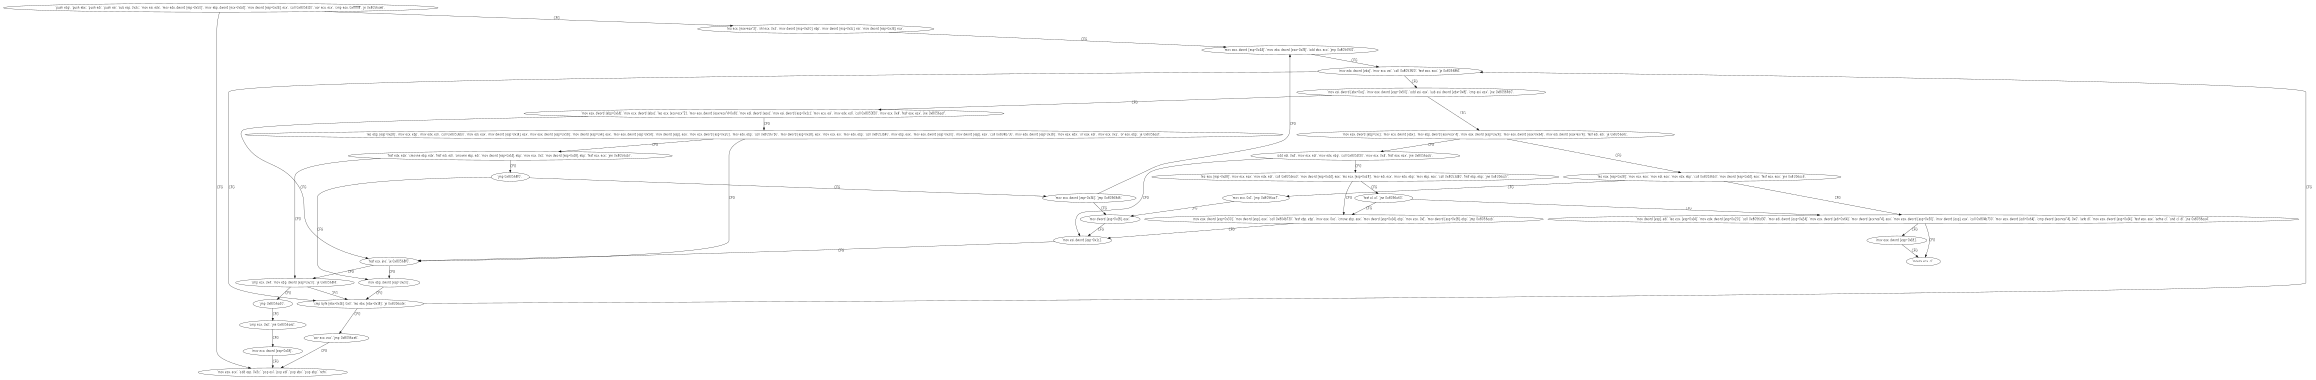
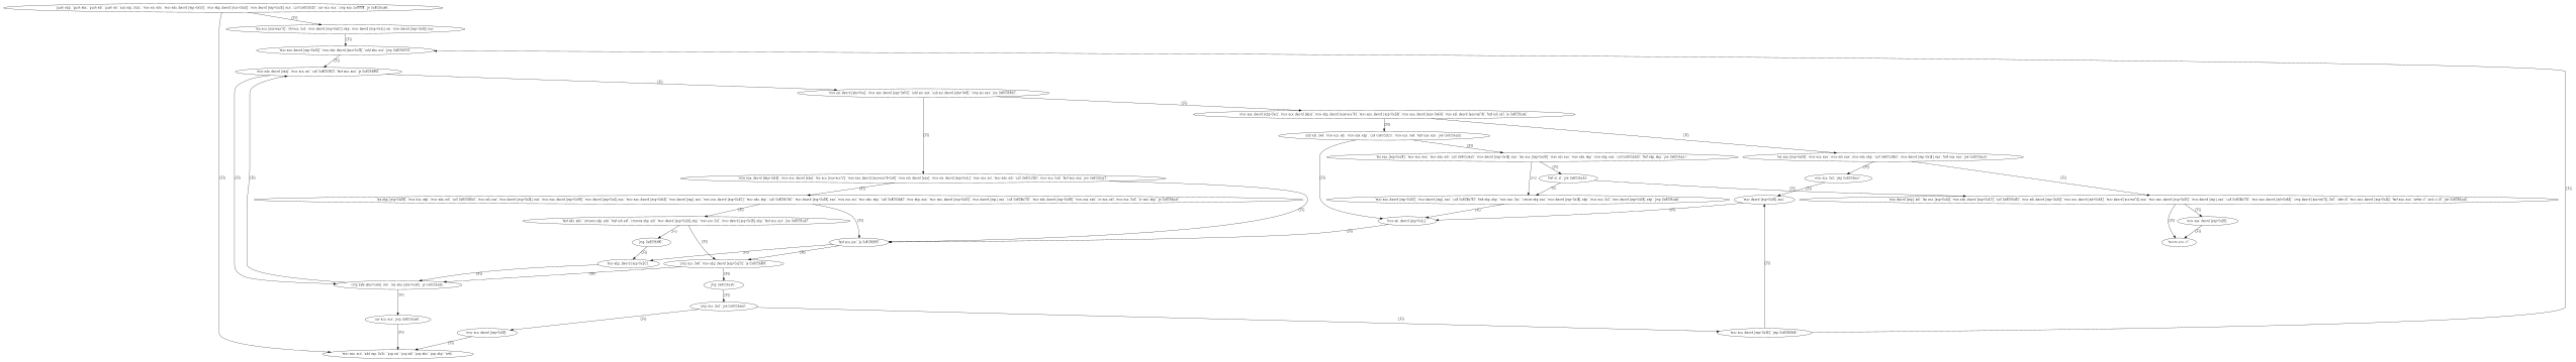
  digraph {
    fontname="Comic Neue"
    node [fontname="Comic Neue"]
    edge [fontname="Comic Neue"]
    n1 [label="'push ebp', 'push ebx', 'push edi', 'push esi', 'sub esp, 0x3c', 'mov esi, edx', 'mov edx, dword [esp+0x50]', 'mov ebp, dword [ecx+0x54]', 'mov dword [esp+0x24], ecx', 'call 0x8056110', 'xor ecx, ecx', 'cmp eax, 0xffffffff', 'je 0x8056ae6', "]
    n2 [label="'mov eax, ecx', 'add esp, 0x3c', 'pop esi', 'pop edi', 'pop ebx', 'pop ebp', 'retn', "]
    n3 [label="'lea ecx, [eax+eax*2]', 'shl ecx, 0x3', 'mov dword [esp+0x20], ebp', 'mov dword [esp+0x1c], esi', 'mov dword [esp+0x34], ecx', "]
    n4 [label="'mov eax, dword [esp+0x24]', 'mov ebx, dword [eax+0x74]', 'add ebx, ecx', 'jmp 0x8056901', "]
    n5 [label="'mov edx, dword [ebx]', 'mov ecx, esi', 'call 0x8053f20', 'test eax, eax', 'je 0x80568f4', "]
    n6 [label="'cmp byte [ebx+0x14], 0x0', 'lea ebx, [ebx+0x18]', 'je 0x8056ade', "]
    n7 [label="'mov esi, dword [ebx+0xc]', 'mov eax, dword [esp+0x50]', 'add esi, eax', 'sub esi, dword [ebx+0x8]', 'cmp esi, eax', 'jne 0x80569d0', "]
    n8 [label="'xor ecx, ecx', 'jmp 0x8056ae6', "]
    n9 [label="'mov eax, dword [ebp+0xc]', 'mov ecx, dword [ebx]', 'mov ebp, dword [eax+ecx*4]', 'mov eax, dword [esp+0x24]', 'mov eax, dword [eax+0x64]', 'mov edi, dword [eax+esi*4]', 'test edi, edi', 'je 0x8056a4c', "]
    n10 [label="'mov eax, dword [ebp+0x14]', 'mov ecx, dword [ebx]', 'lea ecx, [ecx+ecx*2]', 'mov eax, dword [eax+ecx*4+0x8]', 'mov edi, dword [eax]', 'mov esi, dword [esp+0x1c]', 'mov ecx, esi', 'mov edx, edi', 'call 0x8053f20', 'mov ecx, 0x4', 'test eax, eax', 'jne 0x8056aaf', "]
    n11 [label="'lea eax, [esp+0x28]', 'mov ecx, eax', 'mov edi, eax', 'mov edx, ebp', 'call 0x80536b0', 'mov dword [esp+0x14], eax', 'test eax, eax', 'jne 0x8056ac6', "]
    n12 [label="'add edi, 0x4', 'mov ecx, edi', 'mov edx, ebp', 'call 0x8053f20', 'mov ecx, 0x4', 'test eax, eax', 'jne 0x8056aab', "]
    n13 [label="'test ecx, jne', 'je 0x80568f0',"]
    n14 [label="'lea ebp, [esp+0x28]', 'mov ecx, ebp', 'mov edx, edi', 'call 0x80536b0', 'mov edi, eax', 'mov dword [esp+0x14], eax', 'mov eax, dword [esp+0x58]', 'mov dword [esp+0x4], eax', 'mov eax, dword [esp+0x54]', 'mov dword [esp], eax', 'mov ecx, dword [esp+0x20]', 'mov edx, ebp', 'call 0x80567b0', 'mov dword [esp+0x38], eax', 'mov ecx, esi', 'mov edx, ebp', 'call 0x8053b40', 'mov ebp, eax', 'mov eax, dword [esp+0x30]', 'mov dword [esp], eax', 'call 0x804b730', 'mov edx, dword [esp+0x38]', 'mov eax, edx', 'or eax, edi', 'mov ecx, 0x2', 'or eax, ebp', 'je 0x8056aaf', "]
    n15 [label="'mov ecx, 0x1', 'jmp 0x8056aa7', "]
    n16 [label="'mov dword [esp], edi', 'lea ecx, [esp+0x14]', 'mov edx, dword [esp+0x20]', 'call 0x8056d30', 'mov edi, dword [esp+0x24]', 'mov ecx, dword [edi+0x64]', 'mov dword [ecx+esi*4], eax', 'mov eax, dword [esp+0x30]', 'mov dword [esp], eax', 'call 0x804b730', 'mov eax, dword [edi+0x64]', 'cmp dword [eax+esi*4], 0x0', 'sete dl', 'mov eax, dword [esp+0x14]', 'test eax, eax', 'setne cl', 'and cl, dl', 'jne 0x8056aa4', "]
    n17 [label="'mov esi, dword [esp+0x1c]', "]
    n18 [label="'lea eax, [esp+0x28]', 'mov ecx, eax', 'mov edx, edi', 'call 0x8053ea0', 'mov dword [esp+0x14], eax', 'lea ecx, [esp+0x28]', 'mov edi, ecx', 'mov edx, ebp', 'mov ebp, eax', 'call 0x8053d40', 'test ebp, ebp', 'jne 0x8056a27', "]
    n19 [label="'mov ebp, dword [esp+0x20]', "]
    n20 [label="'cmp ecx, 0x4', 'mov ebp, dword [esp+0x20]', 'je 0x80568f4', "]
    n21 [label="'test edx, edx', 'cmovne ebp, edx', 'test edi, edi', 'cmovne ebp, edi', 'mov dword [esp+0x14], ebp', 'mov ecx, 0x1', 'mov dword [esp+0x18], ebp', 'test ecx, ecx', 'jne 0x8056ab7', "]
    n22 [label="'mov dword [esp+0x18], eax', "]
    n23 [label="'movzx ecx, cl', "]
    n24 [label="'mov eax, dword [esp+0x18]', "]
    n25 [label="'mov eax, dword [esp+0x30]', 'mov dword [esp], eax', 'call 0x804b730', 'test ebp, ebp', 'mov eax, 0xc', 'cmove ebp, eax', 'mov dword [esp+0x14], ebp', 'mov ecx, 0x1', 'mov dword [esp+0x18], ebp', 'jmp 0x8056aab', "]
    n26 [label="'test al, al', 'jne 0x8056a63', "]
    n27 [label="'jmp 0x8056ad0', "]
    n28 [label="'jmp 0x80568f0', "]
    n29 [label="'cmp ecx, 0x2', 'jne 0x8056ae2', "]
    n30 [label="'mov ecx, dword [esp+0x18]', "]
    n31 [label="'mov ecx, dword [esp+0x34]', 'jmp 0x80568d6', "]
    n1 -> n2 [label=CFG]
    n1 -> n3 [label=CFG]
    n3 -> n4 [label=CFG]
    n4 -> n5 [label=CFG]
    n5 -> n6 [label=CFG]
    n5 -> n7 [label=CFG]
    n6 -> n5 [label=CFG]
    n6 -> n8 [label=CFG]
    n7 -> n9 [label=CFG]
    n7 -> n10 [label=CFG]
    n8 -> n2 [label=CFG]
    n9 -> n11 [label=CFG]
    n9 -> n12 [label=CFG]
    n10 -> n13 [label=CFG]
    n10 -> n14 [label=CFG]
    n11 -> n15 [label=CFG]
    n11 -> n16 [label=CFG]
    n12 -> n17 [label=CFG]
    n12 -> n18 [label=CFG]
    n13 -> n19 [label=CFG]
    n13 -> n20 [label=CFG]
    n14 -> n13 [label=CFG]
    n14 -> n21 [label=CFG]
    n15 -> n22 [label=CFG]
    n16 -> n23 [label=CFG]
    n16 -> n24 [label=CFG]
    n17 -> n13 [label=CFG]
    n18 -> n25 [label=CFG]
    n18 -> n26 [label=CFG]
    n19 -> n6 [label=CFG]
    n20 -> n6 [label=CFG]
    n20 -> n27 [label=CFG]
    n21 -> n20 [label=CFG]
    n21 -> n28 [label=CFG]
    n22 -> n17 [label=CFG]
    n24 -> n23 [label=CFG]
    n25 -> n17 [label=CFG]
    n26 -> n16 [label=CFG]
    n26 -> n25 [label=CFG]
    n27 -> n29 [label=CFG]
    n28 -> n19 [label=CFG]
    n29 -> n30 [label=CFG]
-   n28 -> n31 [label=CFG]
+   n29 -> n31 [label=CFG]
    n30 -> n2 [label=CFG]
    n31 -> n4 [label=CFG]
    n31 -> n22 [label=CFG]
  }
